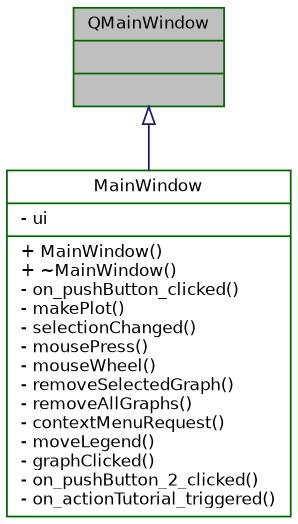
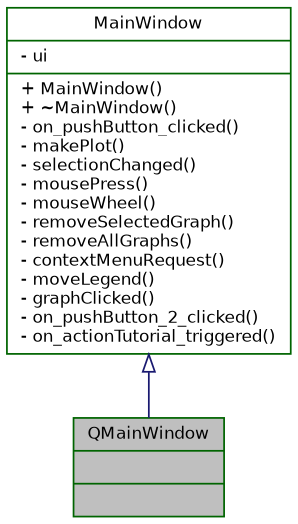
  digraph {
    node [color=darkgreen fontname=Helvetica fontsize=10 shape=record style=filled]
    n1 [fillcolor=grey75 fontcolor=black height=0.2 label="{QMainWindow\n||}" width=0.4]
    n2 [fillcolor=white height=0.2 label="{MainWindow\n|- ui\l|+ MainWindow()\l+ ~MainWindow()\l- on_pushButton_clicked()\l- makePlot()\l- selectionChanged()\l- mousePress()\l- mouseWheel()\l- removeSelectedGraph()\l- removeAllGraphs()\l- contextMenuRequest()\l- moveLegend()\l- graphClicked()\l- on_pushButton_2_clicked()\l- on_actionTutorial_triggered()\l}" width=0.4]
-   n1 -> n2 [arrowtail=onormal color=midnightblue dir=back fontname=Helvetica fontsize=10 labelfontname=Helvetica labelfontsize=10 style=solid]
+   n2 -> n1 [arrowtail=onormal color=midnightblue dir=back fontname=Helvetica fontsize=10 labelfontname=Helvetica labelfontsize=10 style=solid]
  }
